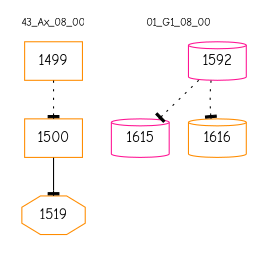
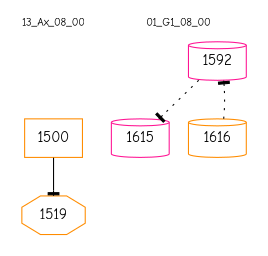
  digraph {
    fontname="Comic Neue"
    node [color=darkorange fontname="Comic Neue" shape=cylinder]
    edge [arrowhead=tee color=black fontname="Comic Neue" style=dotted]
-   n1 [label=1499 shape=box]
    n2 [label=1500 shape=box]
    n3 [label=1519 shape=octagon]
    n4 [color=deeppink label=1592]
    n5 [color=deeppink label=1615]
    n6 [label=1616]
    subgraph cluster_1 {
      color=white
      fontsize=10
-     label="43_Ax_08_00"
-     n1
+     label="13_Ax_08_00"
      n2
      n3
    }
    subgraph cluster_2 {
      color=white
      fontsize=10
      label="01_G1_08_00"
      n4
      n5
      n6
    }
-   n1 -> n2
    n2 -> n3 [style=solid]
    n4 -> n5
-   n4 -> n6
+   n6 -> n4
  }
